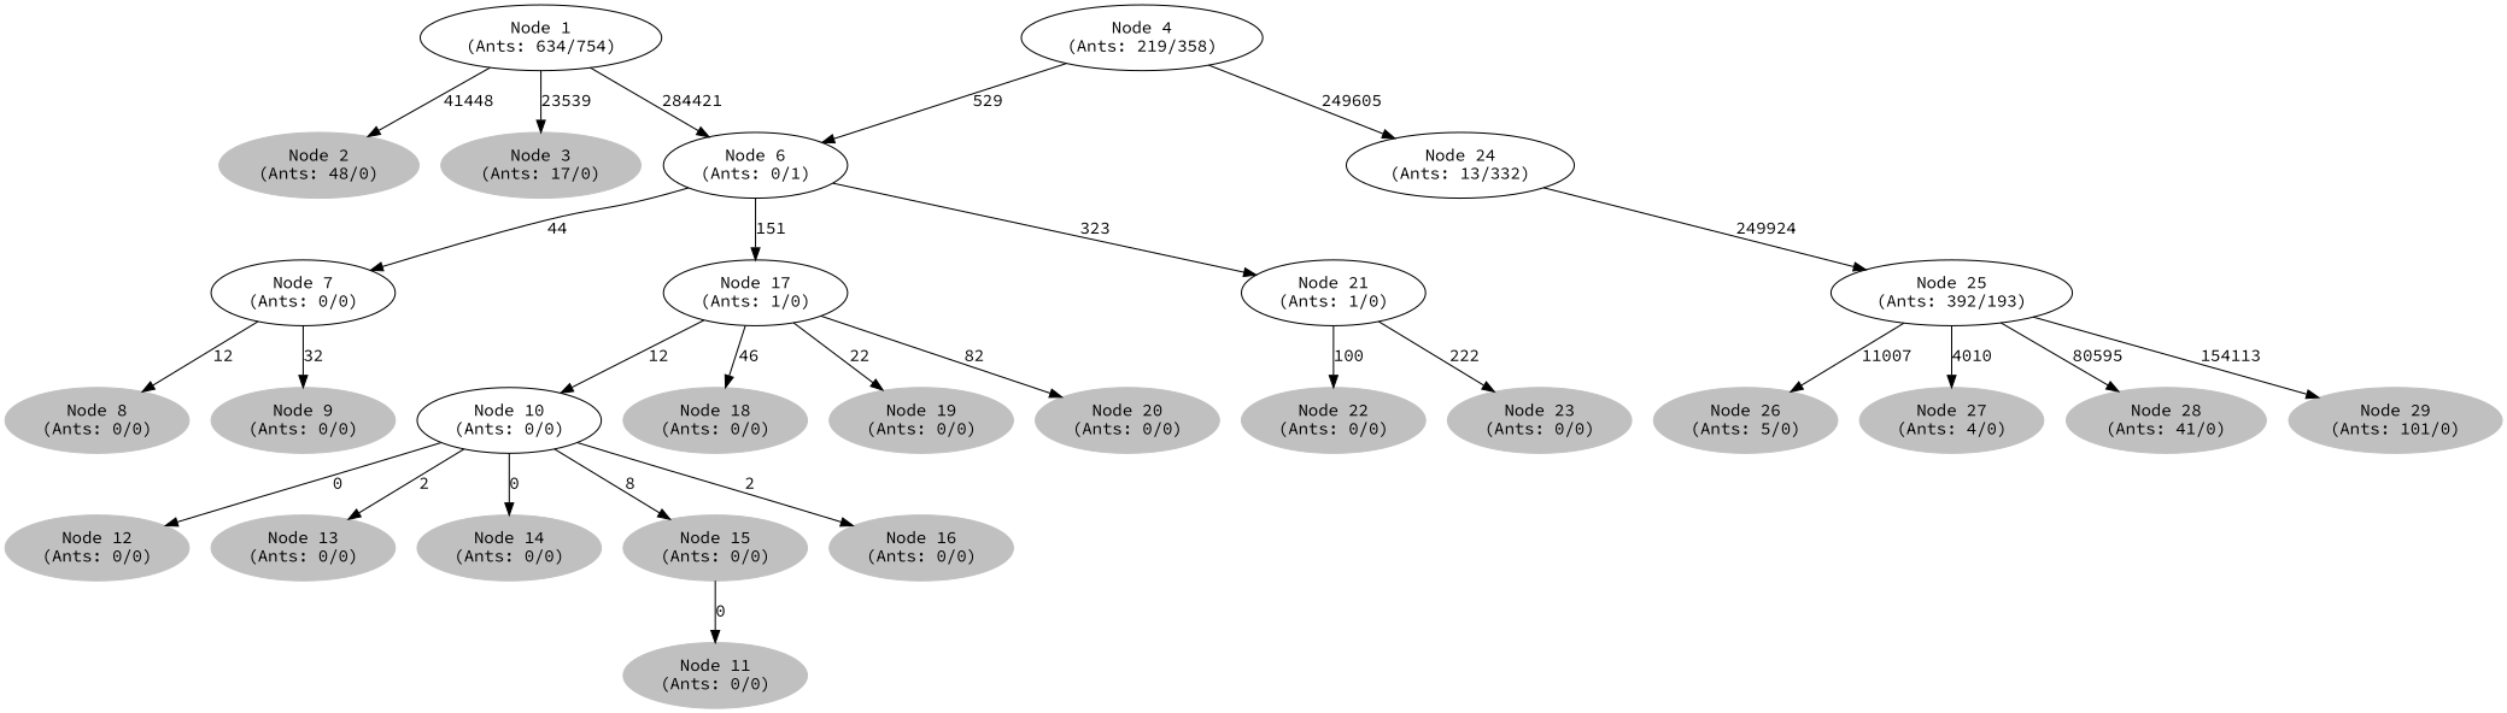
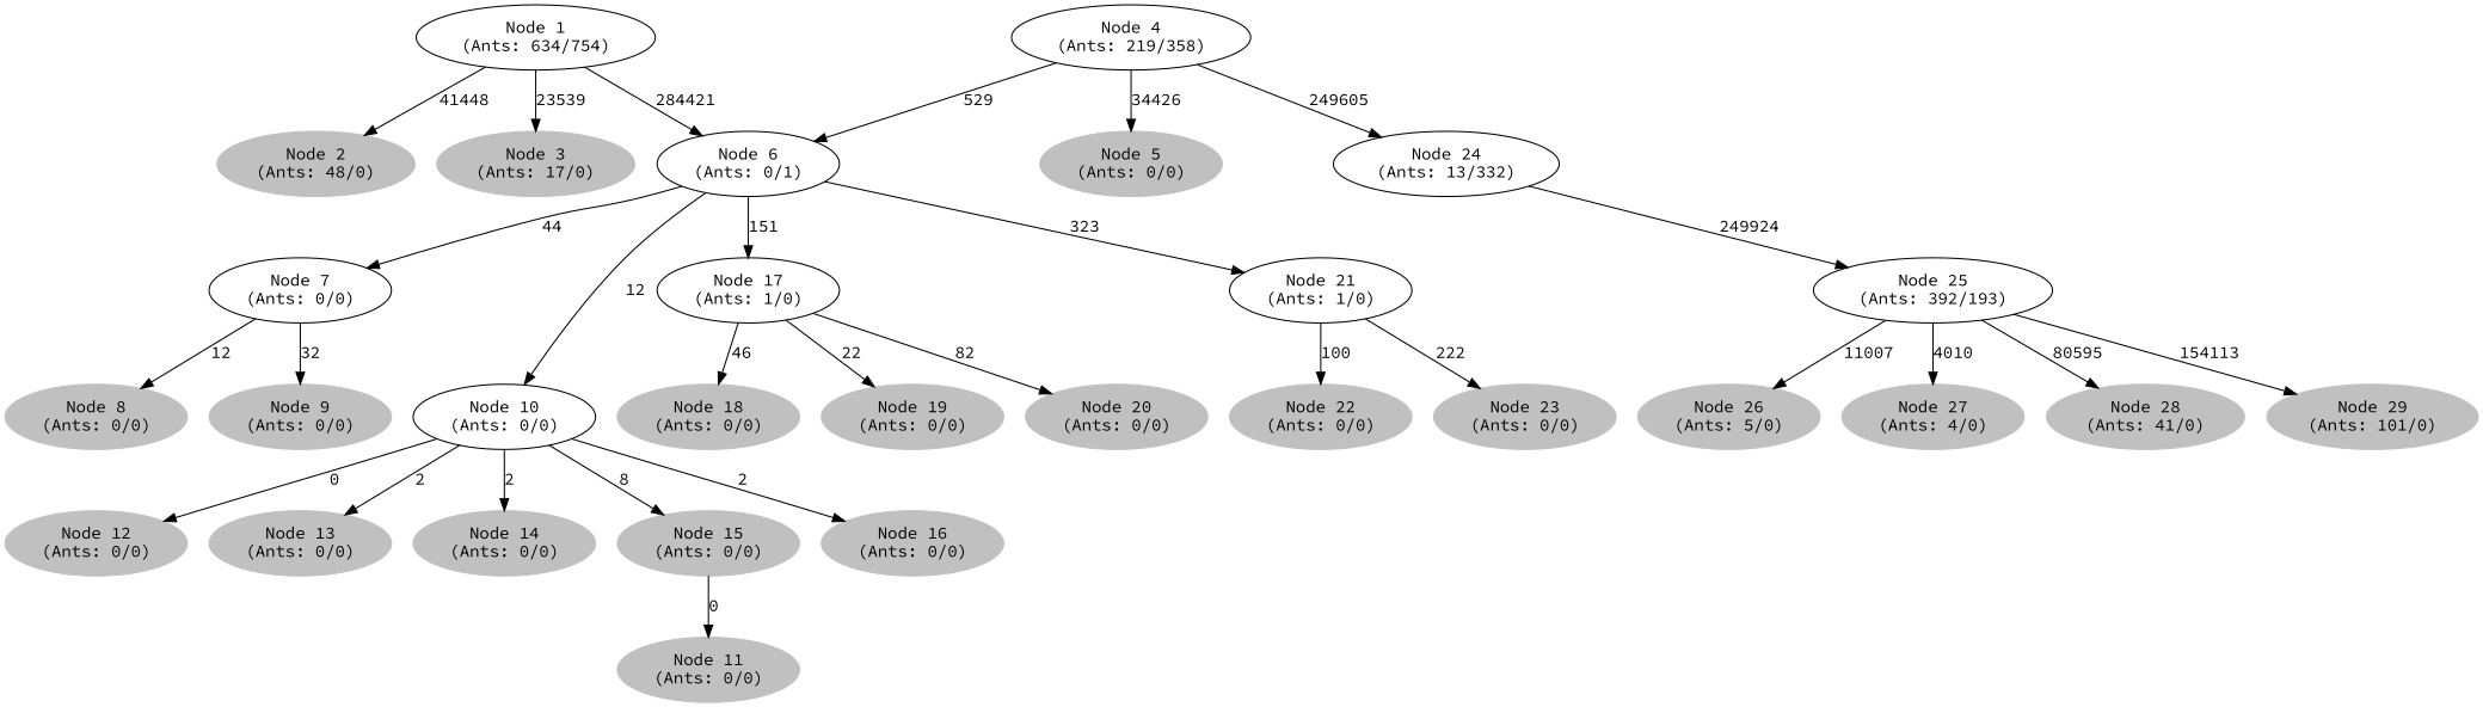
  digraph {
    fontname="Source Code Pro"
    node [fontname="Source Code Pro" color=gray style=filled]
    edge [fontname="Source Code Pro"]
    "Node 1\n(Ants: 634/754)" [color="" style=""]
    "Node 2\n(Ants: 48/0)"
    "Node 3\n(Ants: 17/0)"
    "Node 6\n(Ants: 0/1)" [color="" style=""]
    "Node 4\n(Ants: 219/358)" [color="" style=""]
+   "Node 5\n(Ants: 0/0)"
    "Node 24\n(Ants: 13/332)" [color="" style=""]
    "Node 7\n(Ants: 0/0)" [color="" style=""]
    "Node 10\n(Ants: 0/0)" [color="" style=""]
    "Node 17\n(Ants: 1/0)" [color="" style=""]
    "Node 21\n(Ants: 1/0)" [color="" style=""]
    "Node 25\n(Ants: 392/193)" [color="" style=""]
    "Node 8\n(Ants: 0/0)"
    "Node 9\n(Ants: 0/0)"
    "Node 12\n(Ants: 0/0)"
    "Node 13\n(Ants: 0/0)"
    "Node 14\n(Ants: 0/0)"
    "Node 15\n(Ants: 0/0)"
    "Node 16\n(Ants: 0/0)"
    "Node 18\n(Ants: 0/0)"
    "Node 19\n(Ants: 0/0)"
    "Node 20\n(Ants: 0/0)"
    "Node 22\n(Ants: 0/0)"
    "Node 23\n(Ants: 0/0)"
    "Node 11\n(Ants: 0/0)"
    "Node 26\n(Ants: 5/0)"
    "Node 27\n(Ants: 4/0)"
    "Node 28\n(Ants: 41/0)"
    "Node 29\n(Ants: 101/0)"
    "Node 1\n(Ants: 634/754)" -> "Node 2\n(Ants: 48/0)" [label=41448]
    "Node 1\n(Ants: 634/754)" -> "Node 3\n(Ants: 17/0)" [label=23539]
    "Node 1\n(Ants: 634/754)" -> "Node 6\n(Ants: 0/1)" [label=284421]
    "Node 6\n(Ants: 0/1)" -> "Node 7\n(Ants: 0/0)" [label=44]
-   "Node 17\n(Ants: 1/0)" -> "Node 10\n(Ants: 0/0)" [label=12]
+   "Node 6\n(Ants: 0/1)" -> "Node 10\n(Ants: 0/0)" [label=12]
    "Node 6\n(Ants: 0/1)" -> "Node 17\n(Ants: 1/0)" [label=151]
    "Node 6\n(Ants: 0/1)" -> "Node 21\n(Ants: 1/0)" [label=323]
    "Node 4\n(Ants: 219/358)" -> "Node 6\n(Ants: 0/1)" [label=529]
+   "Node 4\n(Ants: 219/358)" -> "Node 5\n(Ants: 0/0)" [label=34426]
    "Node 4\n(Ants: 219/358)" -> "Node 24\n(Ants: 13/332)" [label=249605]
    "Node 24\n(Ants: 13/332)" -> "Node 25\n(Ants: 392/193)" [label=249924]
    "Node 7\n(Ants: 0/0)" -> "Node 8\n(Ants: 0/0)" [label=12]
    "Node 7\n(Ants: 0/0)" -> "Node 9\n(Ants: 0/0)" [label=32]
    "Node 10\n(Ants: 0/0)" -> "Node 12\n(Ants: 0/0)" [label=0]
    "Node 10\n(Ants: 0/0)" -> "Node 13\n(Ants: 0/0)" [label=2]
-   "Node 10\n(Ants: 0/0)" -> "Node 14\n(Ants: 0/0)" [label=0]
+   "Node 10\n(Ants: 0/0)" -> "Node 14\n(Ants: 0/0)" [label=2]
    "Node 10\n(Ants: 0/0)" -> "Node 15\n(Ants: 0/0)" [label=8]
    "Node 10\n(Ants: 0/0)" -> "Node 16\n(Ants: 0/0)" [label=2]
    "Node 17\n(Ants: 1/0)" -> "Node 18\n(Ants: 0/0)" [label=46]
    "Node 17\n(Ants: 1/0)" -> "Node 19\n(Ants: 0/0)" [label=22]
    "Node 17\n(Ants: 1/0)" -> "Node 20\n(Ants: 0/0)" [label=82]
    "Node 21\n(Ants: 1/0)" -> "Node 22\n(Ants: 0/0)" [label=100]
    "Node 21\n(Ants: 1/0)" -> "Node 23\n(Ants: 0/0)" [label=222]
    "Node 25\n(Ants: 392/193)" -> "Node 26\n(Ants: 5/0)" [label=11007]
    "Node 25\n(Ants: 392/193)" -> "Node 27\n(Ants: 4/0)" [label=4010]
    "Node 25\n(Ants: 392/193)" -> "Node 28\n(Ants: 41/0)" [label=80595]
    "Node 25\n(Ants: 392/193)" -> "Node 29\n(Ants: 101/0)" [label=154113]
    "Node 15\n(Ants: 0/0)" -> "Node 11\n(Ants: 0/0)" [label=0]
  }
